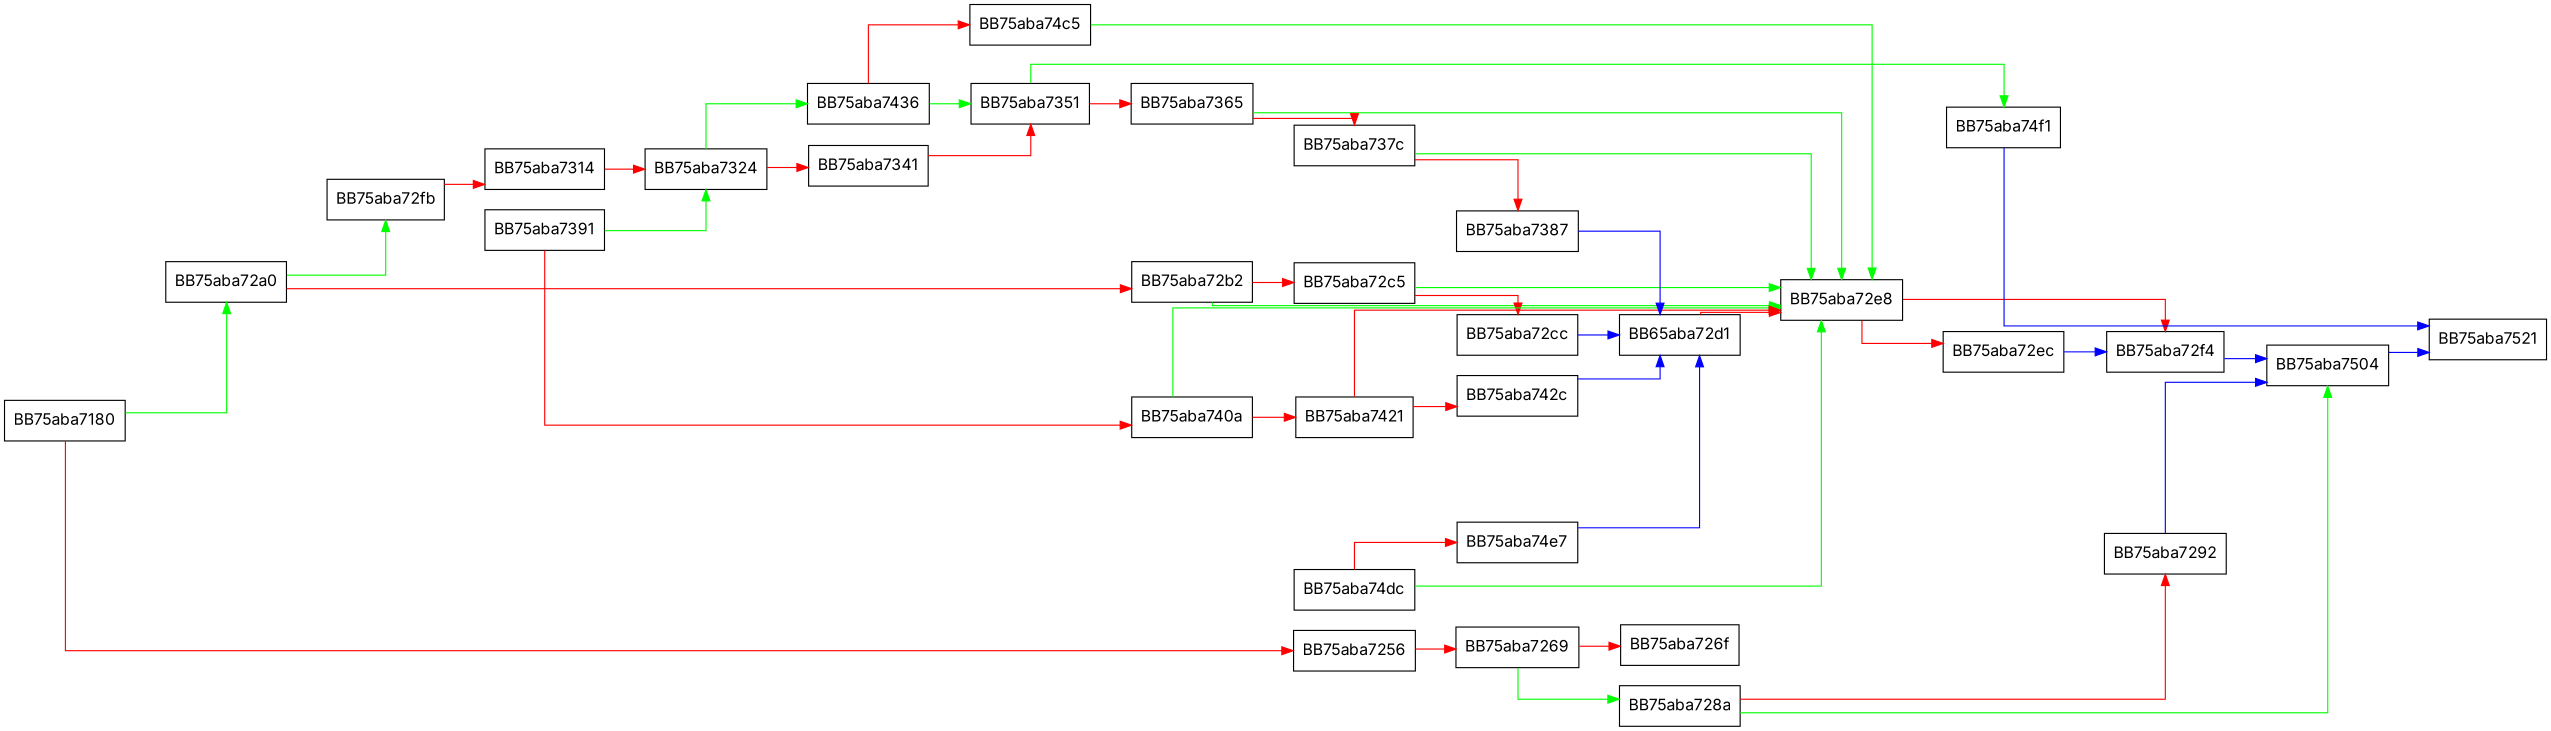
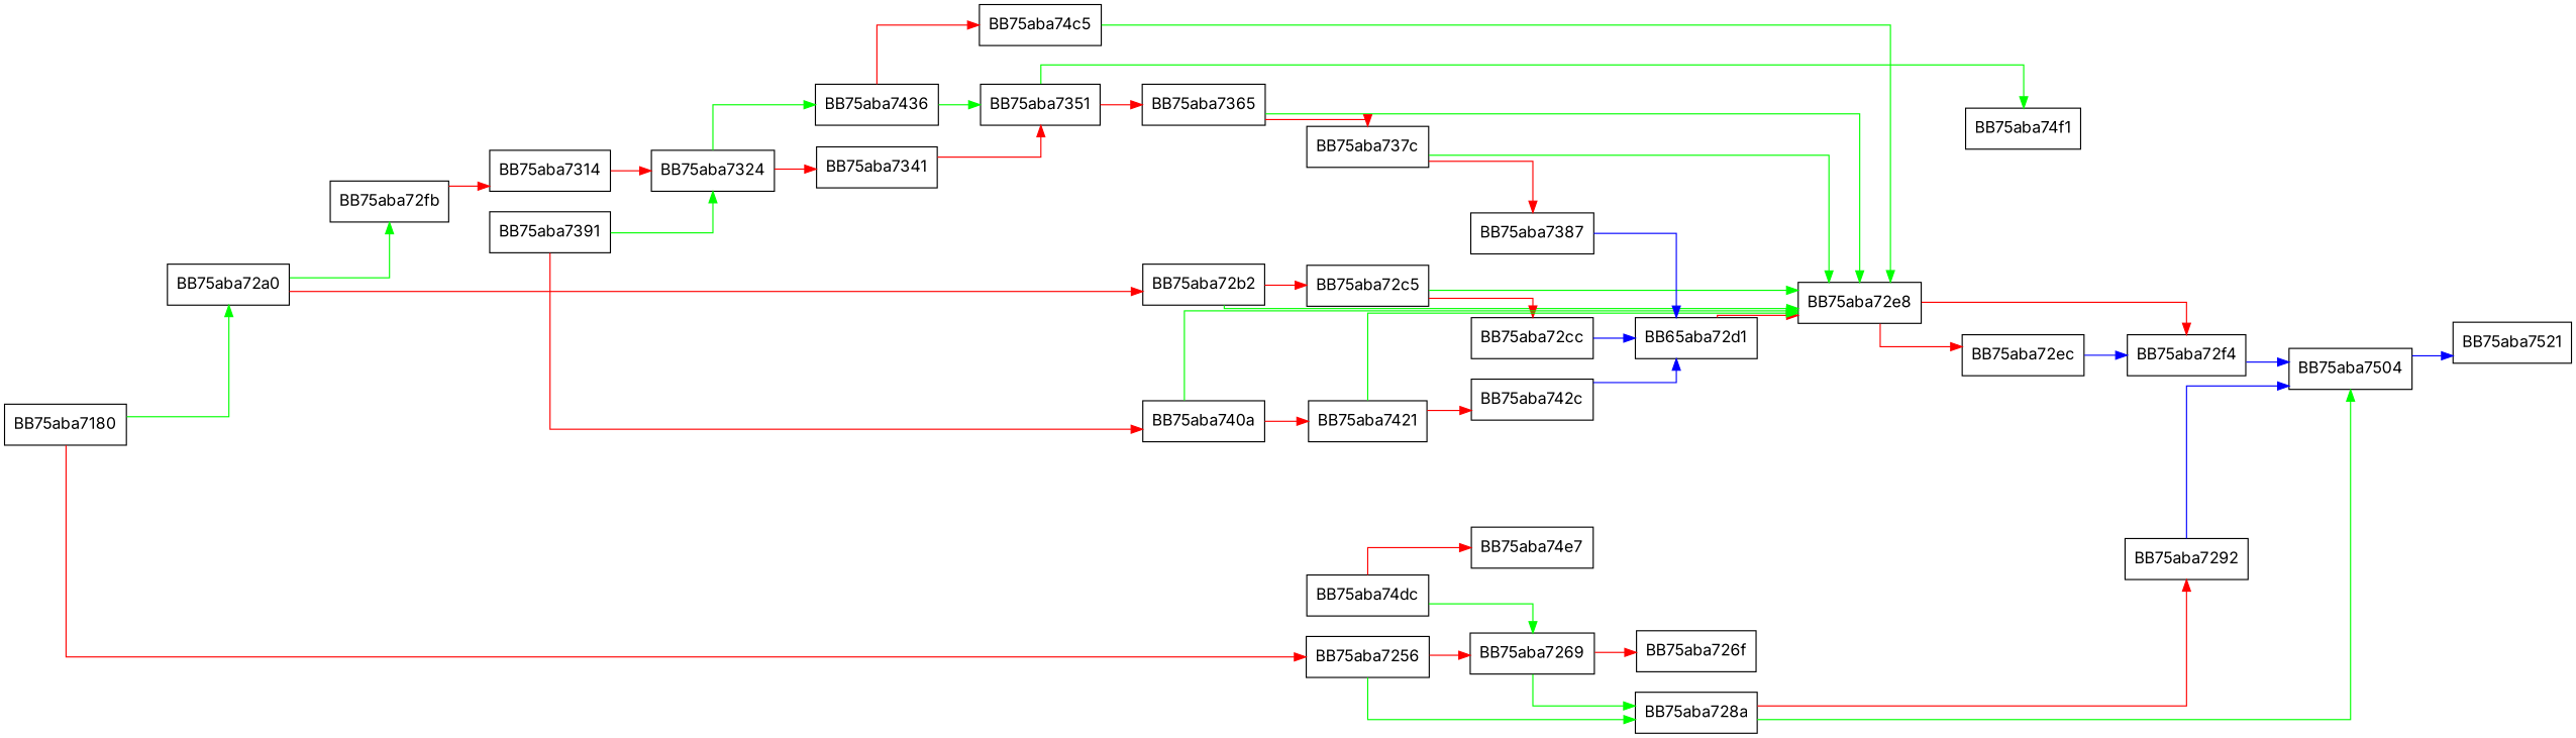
  digraph {
    fontname=Inter
    rankdir=LR
    splines=ortho
    node [fontname=Inter shape=box]
    edge [color=red fontname=Inter]
    BB75aba7180
    BB75aba72a0
    BB75aba7256
    BB75aba72fb
    BB75aba72b2
    BB75aba728a
    BB75aba7269
    BB75aba7314
    BB75aba72e8
    BB75aba72c5
    BB75aba7504
    BB75aba7292
    BB75aba726f
    BB75aba7521
    BB75aba7391
    BB75aba7324
    BB75aba740a
    BB75aba72f4
    BB75aba72ec
    BB75aba72cc
    n21 [label=BB65aba72d1]
    BB75aba7436
    BB75aba7341
    BB75aba7421
    BB75aba7351
    BB75aba74c5
    BB75aba74f1
    BB75aba7365
    BB75aba737c
    BB75aba7387
    BB75aba742c
    BB75aba74dc
    BB75aba74e7
    BB75aba7180 -> BB75aba72a0 [color=green]
    BB75aba7180 -> BB75aba7256
    BB75aba72a0 -> BB75aba72fb [color=green]
    BB75aba72a0 -> BB75aba72b2
+   BB75aba7256 -> BB75aba728a [color=green]
    BB75aba7256 -> BB75aba7269
    BB75aba72fb -> BB75aba7314
    BB75aba72b2 -> BB75aba72e8 [color=green]
    BB75aba72b2 -> BB75aba72c5
    BB75aba728a -> BB75aba7504 [color=green]
    BB75aba728a -> BB75aba7292
    BB75aba7269 -> BB75aba728a [color=green]
    BB75aba7269 -> BB75aba726f
    BB75aba7314 -> BB75aba7324
    BB75aba72e8 -> BB75aba72f4
    BB75aba72e8 -> BB75aba72ec
    BB75aba72c5 -> BB75aba72e8 [color=green]
    BB75aba72c5 -> BB75aba72cc
    BB75aba7504 -> BB75aba7521 [color=blue]
    BB75aba7292 -> BB75aba7504 [color=blue]
    BB75aba7391 -> BB75aba7324 [color=green]
    BB75aba7391 -> BB75aba740a
    BB75aba7324 -> BB75aba7436 [color=green]
    BB75aba7324 -> BB75aba7341
    BB75aba740a -> BB75aba72e8 [color=green]
    BB75aba740a -> BB75aba7421
    BB75aba72f4 -> BB75aba7504 [color=blue]
    BB75aba72ec -> BB75aba72f4 [color=blue]
    BB75aba72cc -> n21 [color=blue]
    n21 -> BB75aba72e8
    BB75aba7436 -> BB75aba7351 [color=green]
    BB75aba7436 -> BB75aba74c5
    BB75aba7341 -> BB75aba7351
-   BB75aba7421 -> BB75aba72e8
+   BB75aba7421 -> BB75aba72e8 [color=green]
    BB75aba7421 -> BB75aba742c
    BB75aba7351 -> BB75aba74f1 [color=green]
    BB75aba7351 -> BB75aba7365
    BB75aba74c5 -> BB75aba72e8 [color=green]
-   BB75aba74f1 -> BB75aba7521 [color=blue]
    BB75aba7365 -> BB75aba72e8 [color=green]
    BB75aba7365 -> BB75aba737c
    BB75aba737c -> BB75aba72e8 [color=green]
    BB75aba737c -> BB75aba7387
    BB75aba7387 -> n21 [color=blue]
    BB75aba742c -> n21 [color=blue]
-   BB75aba74dc -> BB75aba72e8 [color=green]
+   BB75aba74dc -> BB75aba7269 [color=green]
    BB75aba74dc -> BB75aba74e7
-   BB75aba74e7 -> n21 [color=blue]
  }
